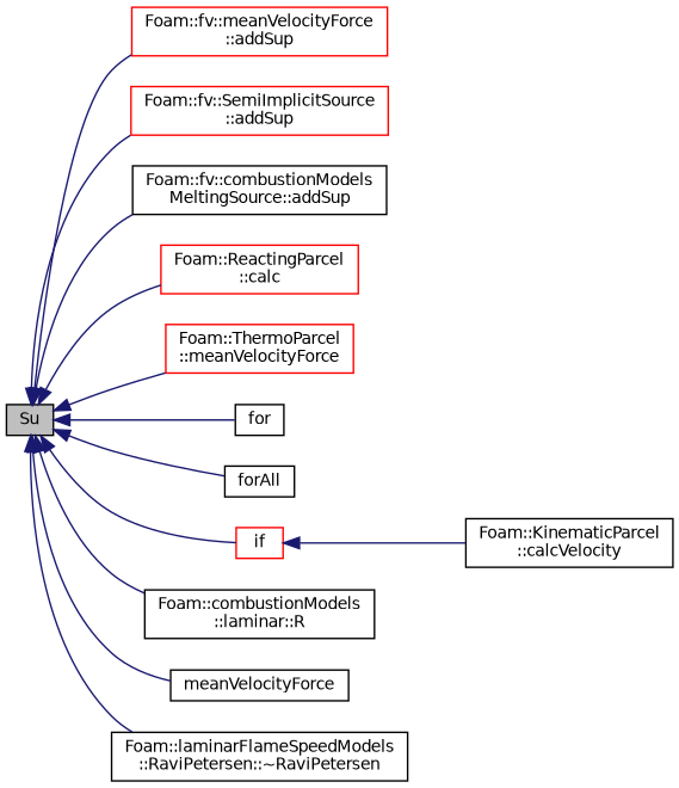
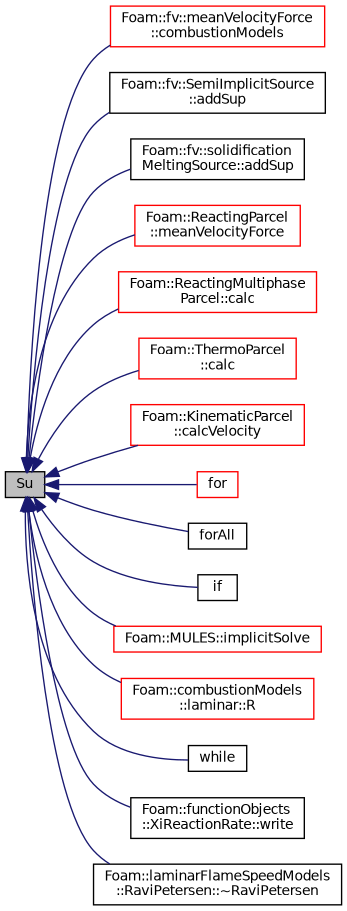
  digraph {
    rankdir=LR
    node [color=black fontname=Helvetica fontsize=10 shape=record]
    edge [color=midnightblue dir=back fontname=Helvetica fontsize=10 labelfontname=Helvetica labelfontsize=10 style=solid]
    n1 [fillcolor=grey75 fontcolor=black height=0.2 label=Su style=filled width=0.4]
-   n2 [color=red height=0.2 label="Foam::fv::meanVelocityForce\l::addSup" width=0.4]
-   n3 [color=red height=0.2 label="Foam::fv::SemiImplicitSource\l::addSup" width=0.4]
-   n4 [height=0.2 label="Foam::fv::combustionModels\lMeltingSource::addSup" width=0.4]
-   n5 [color=red height=0.2 label="Foam::ReactingParcel\l::calc" width=0.4]
-   n7 [color=red height=0.2 label="Foam::ThermoParcel\l::meanVelocityForce" width=0.4]
-   n8 [height=0.2 label="Foam::KinematicParcel\l::calcVelocity" width=0.4]
-   n9 [height=0.2 label=for width=0.4]
+   n2 [color=red height=0.2 label="Foam::fv::meanVelocityForce\l::combustionModels" width=0.4]
+   n3 [height=0.2 label="Foam::fv::SemiImplicitSource\l::addSup" width=0.4]
+   n4 [height=0.2 label="Foam::fv::solidification\lMeltingSource::addSup" width=0.4]
+   n5 [color=red height=0.2 label="Foam::ReactingParcel\l::meanVelocityForce" width=0.4]
+   n6 [color=red height=0.2 label="Foam::ReactingMultiphase\lParcel::calc" width=0.4]
+   n7 [color=red height=0.2 label="Foam::ThermoParcel\l::calc" width=0.4]
+   n8 [color=red height=0.2 label="Foam::KinematicParcel\l::calcVelocity" width=0.4]
+   n9 [color=red height=0.2 label=for width=0.4]
    n10 [height=0.2 label=forAll width=0.4]
-   n11 [color=red height=0.2 label=if width=0.4]
-   n13 [height=0.2 label="Foam::combustionModels\l::laminar::R" width=0.4]
-   n14 [height=0.2 label=meanVelocityForce width=0.4]
+   n11 [height=0.2 label=if width=0.4]
+   n12 [color=red height=0.2 label="Foam::MULES::implicitSolve" width=0.4]
+   n13 [color=red height=0.2 label="Foam::combustionModels\l::laminar::R" width=0.4]
+   n14 [height=0.2 label=while width=0.4]
+   n15 [height=0.2 label="Foam::functionObjects\l::XiReactionRate::write" width=0.4]
    n16 [height=0.2 label="Foam::laminarFlameSpeedModels\l::RaviPetersen::~RaviPetersen" width=0.4]
    n1 -> n2
    n1 -> n3
    n1 -> n4
    n1 -> n5
+   n1 -> n6
    n1 -> n7
-   n11 -> n8
+   n1 -> n8
    n1 -> n9
    n1 -> n10
    n1 -> n11
+   n1 -> n12
    n1 -> n13
    n1 -> n14
+   n1 -> n15
    n1 -> n16
  }
